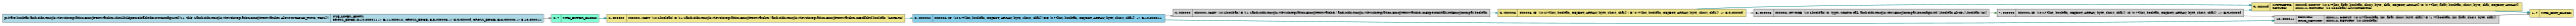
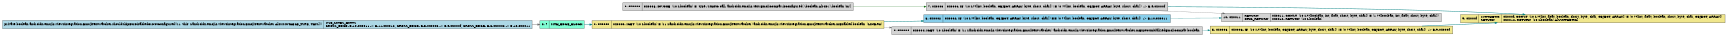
  digraph {
    rankdir=LR
    node [fillcolor=khaki shape=record style=filled]
    edge [color=teal style=bold]
-   n1 [fillcolor=aquamarine label="{0\:\ ?|MTH_ENTER_BLOCK\l}"]
+   n1 [fillcolor=aquamarine label="{0\:\ ?|MTH_EDGE_BLOCK\l}"]
    n2 [label="{2\:\ 0x0000|0x0000: IGET  (r0 I:boolean) = (r1 I:androidx.emoji2.viewsintegration.EmojiTextWatcher) androidx.emoji2.viewsintegration.EmojiTextWatcher.mEnabled boolean  (LINE:98)\l}"]
    n3 [fillcolor=skyblue label="{3\:\ 0x0002|0x0002: IF  (r0 I:??[int, boolean, OBJECT, ARRAY, byte, short, char]) == (0 ??[int, boolean, OBJECT, ARRAY, byte, short, char])  \-\> B:10:0x0011 \l}"]
    n4 [fillcolor=lightgrey label="{4\:\ 0x0004|0x0004: IGET  (r0 I:boolean) = (r1 I:androidx.emoji2.viewsintegration.EmojiTextWatcher) androidx.emoji2.viewsintegration.EmojiTextWatcher.mExpectInitializedEmojiCompat boolean \l}"]
    n5 [fillcolor=lightgrey label="{10\:\ 0x0011|RETURN\lORIG_RETURN\l|0x0011: CONST  (r0 I:??[boolean, int, float, short, byte, char]) = (1 ??[boolean, int, float, short, byte, char]) \l0x0012: RETURN  (r0 I:boolean) \l}"]
    n6 [label="{5\:\ 0x0006|0x0006: IF  (r0 I:??[int, boolean, OBJECT, ARRAY, byte, short, char]) != (0 ??[int, boolean, OBJECT, ARRAY, byte, short, char])  \-\> B:9:0x000f \l}"]
-   n7 [label="{1\:\ ?|MTH_EXIT_BLOCK\l}"]
    n8 [fillcolor=lightgrey label="{6\:\ 0x0008|0x0008: INVOKE  (r0 I:boolean) =  type: STATIC call: androidx.emoji2.text.EmojiCompat.isConfigured():boolean A[MD:():boolean (m)]\l}"]
    n9 [label="{9\:\ 0x000f|SYNTHETIC\lRETURN\l|0x000f: CONST  (r0 I:??[int, float, boolean, short, byte, char, OBJECT, ARRAY]) = (0 ??[int, float, boolean, short, byte, char, OBJECT, ARRAY]) \l0x0012: RETURN  (r0 I:boolean) A[SYNTHETIC]\l}"]
    n10 [fillcolor=lightgrey label="{7\:\ 0x000c|0x000c: IF  (r0 I:??[int, boolean, OBJECT, ARRAY, byte, short, char]) != (0 ??[int, boolean, OBJECT, ARRAY, byte, short, char])  \-\> B:9:0x000f \l}"]
    n11 [fillcolor=lightblue label="{private boolean androidx.emoji2.viewsintegration.EmojiTextWatcher.shouldSkipForDisabledOrNotConfigured((r1 'this' I:androidx.emoji2.viewsintegration.EmojiTextWatcher A[IMMUTABLE_TYPE, THIS]))  | USE_LINES_HINTS\lCROSS_EDGE: B:10:0x0011 \-\> B:11:0x0012, CROSS_EDGE: B:5:0x0006 \-\> B:9:0x000f, CROSS_EDGE: B:3:0x0002 \-\> B:10:0x0011\l}"]
    n1 -> n2
-   n2 -> n3 [style=solid]
-   n3 -> n4 [color=gray40 style=solid]
-   n3 -> n5
+   n2 -> n3
+   n2 -> n4 [color=gray40 style=solid]
+   n3 -> n5 [style=solid]
    n4 -> n6 [style=solid]
-   n5 -> n7 [color=gray40]
-   n6 -> n8 [color=gray40 style=solid]
    n6 -> n9
    n8 -> n10 [color=darkgreen style=solid]
-   n9 -> n7
    n10 -> n5 [color=gray40 style=solid]
-   n10 -> n9 [style=solid]
+   n10 -> n9
    n11 -> n1 [color=gray40]
  }
